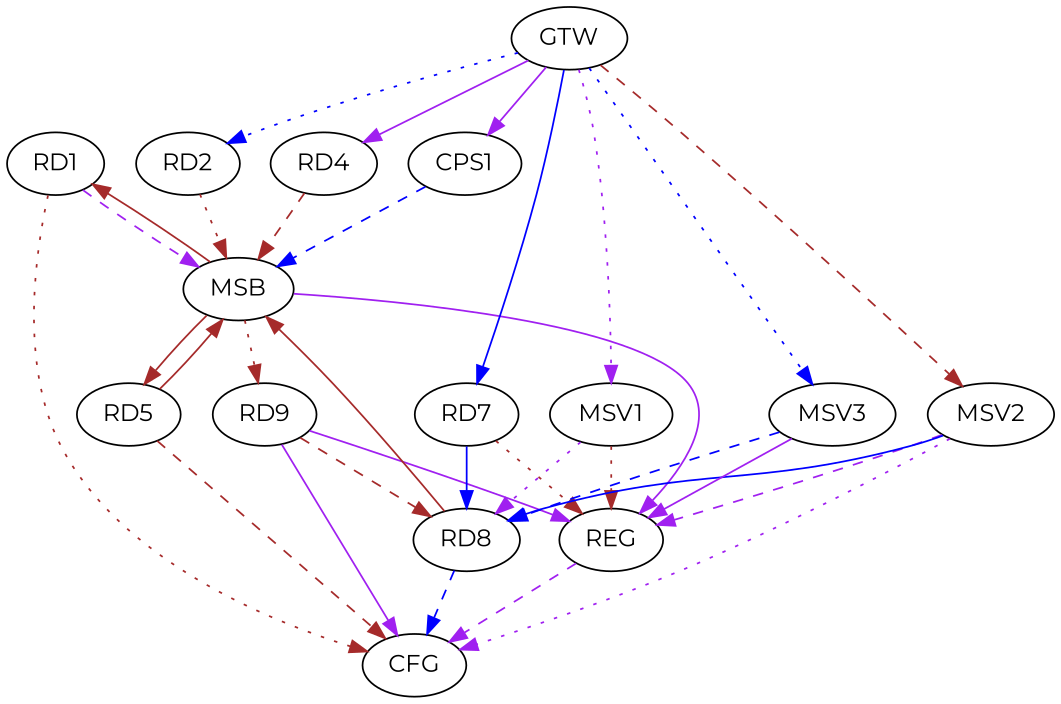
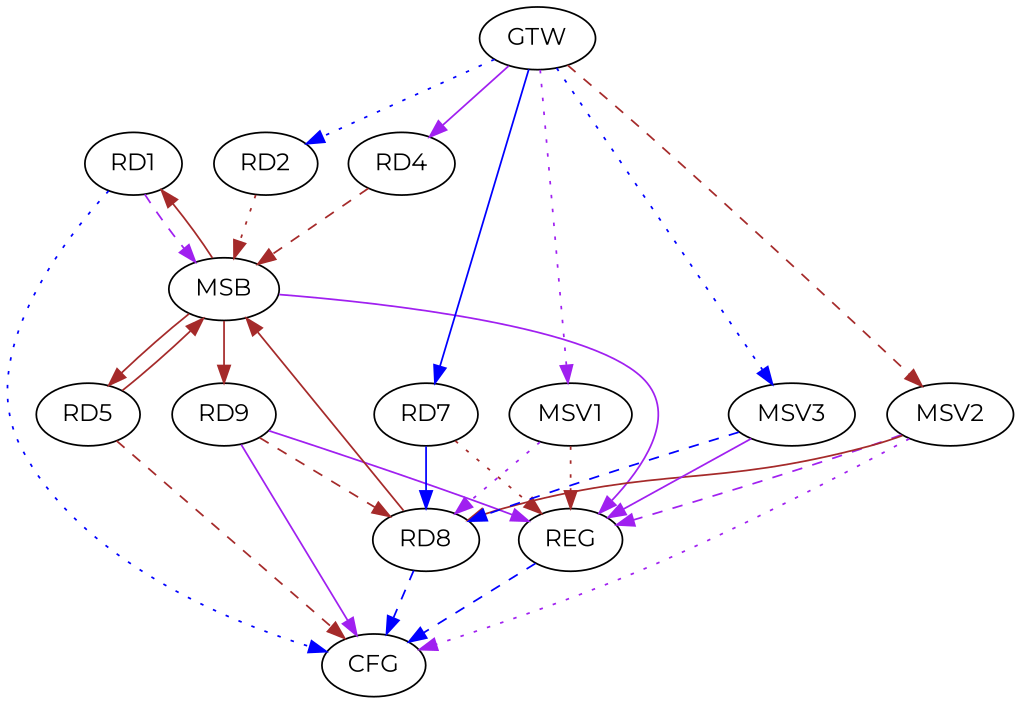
  strict digraph {
    fontname=Montserrat
    node [fontname=Montserrat]
    edge [color=brown fontname=Montserrat style=solid]
    n1 [label=RD1]
    n2 [label=MSB]
    n3 [label=CFG]
    n4 [label=REG]
    n5 [label=RD5]
    n6 [label=RD9]
    n7 [label=RD2]
    n8 [label=RD4]
    n9 [label=RD7]
    n10 [label=RD8]
-   n11 [label=CPS1]
    n12 [label=GTW]
    n13 [label=MSV1]
    n14 [label=MSV2]
    n15 [label=MSV3]
    n1 -> n2 [color=purple style=dashed]
-   n1 -> n3 [style=dotted]
+   n1 -> n3 [color=blue style=dotted]
    n2 -> n1
    n2 -> n4 [color=purple]
    n2 -> n5
-   n2 -> n6 [style=dotted]
-   n4 -> n3 [color=purple style=dashed]
+   n2 -> n6
+   n4 -> n3 [color=blue style=dashed]
    n5 -> n2
    n5 -> n3 [style=dashed]
    n6 -> n3 [color=purple]
    n6 -> n4 [color=purple]
    n6 -> n10 [style=dashed]
    n7 -> n2 [style=dotted]
    n8 -> n2 [style=dashed]
    n9 -> n4 [style=dotted]
    n9 -> n10 [color=blue]
    n10 -> n2
    n10 -> n3 [color=blue style=dashed]
-   n11 -> n2 [color=blue style=dashed]
    n12 -> n7 [color=blue style=dotted]
    n12 -> n8 [color=purple]
    n12 -> n9 [color=blue]
-   n12 -> n11 [color=purple]
    n12 -> n13 [color=purple style=dotted]
    n12 -> n14 [style=dashed]
    n12 -> n15 [color=blue style=dotted]
    n13 -> n4 [style=dotted]
    n13 -> n10 [color=purple style=dotted]
    n14 -> n3 [color=purple style=dotted]
    n14 -> n4 [color=purple style=dashed]
-   n14 -> n10 [color=blue]
+   n14 -> n10
    n15 -> n4 [color=purple]
    n15 -> n10 [color=blue style=dashed]
  }
